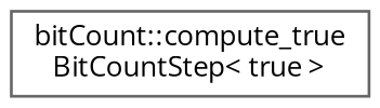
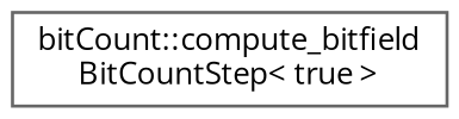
  digraph {
    rankdir=TB
    fontname="Open Sans"
-   n1 [color=grey40 fillcolor=white fontname="Open Sans" fontsize=10 height=0.2 label="bitCount::compute_true\lBitCountStep\< true \>" shape=box style=filled width=0.4]
+   n1 [color=grey40 fillcolor=white fontname="Open Sans" fontsize=10 height=0.2 label="bitCount::compute_bitfield\lBitCountStep\< true \>" shape=box style=filled width=0.4]
  }
